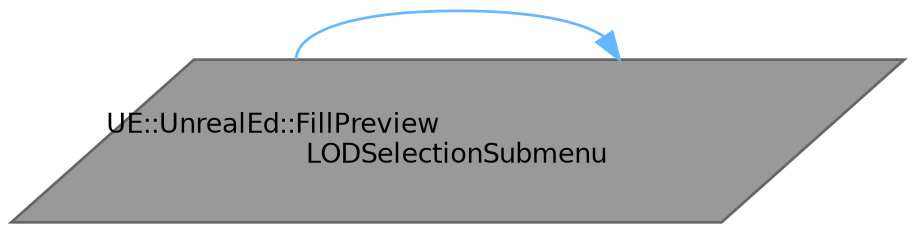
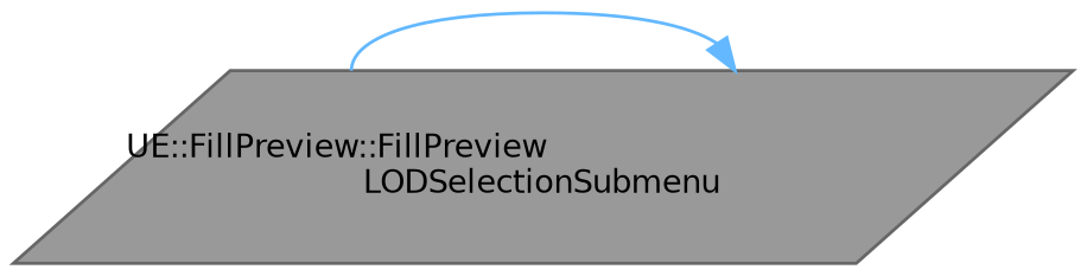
  digraph {
    rankdir=LR
-   n1 [color=gray40 fillcolor=grey60 fontcolor=black fontname=Helvetica fontsize=10 height=0.2 label="UE::UnrealEd::FillPreview\lLODSelectionSubmenu" shape=parallelogram style=filled width=0.4]
+   n1 [color=gray40 fillcolor=grey60 fontcolor=black fontname=Helvetica fontsize=10 height=0.2 label="UE::FillPreview::FillPreview\lLODSelectionSubmenu" shape=parallelogram style=filled width=0.4]
    n1 -> n1 [color=steelblue1 fontname=Helvetica fontsize=10 labelfontname=Helvetica labelfontsize=10 style=solid]
  }
